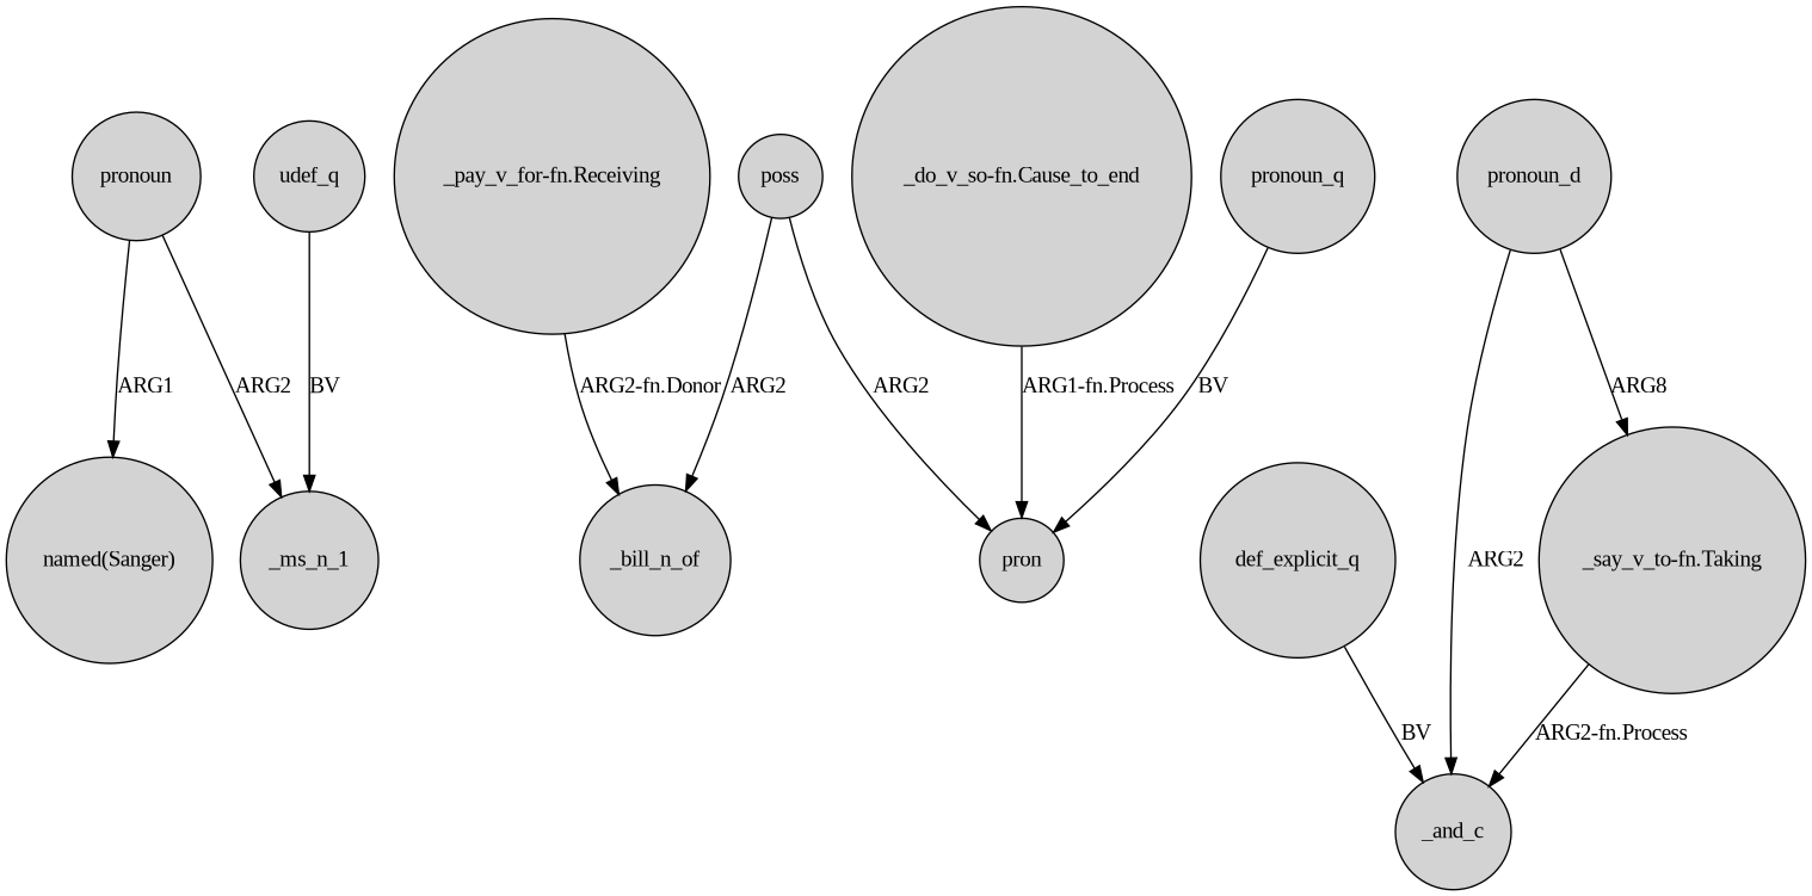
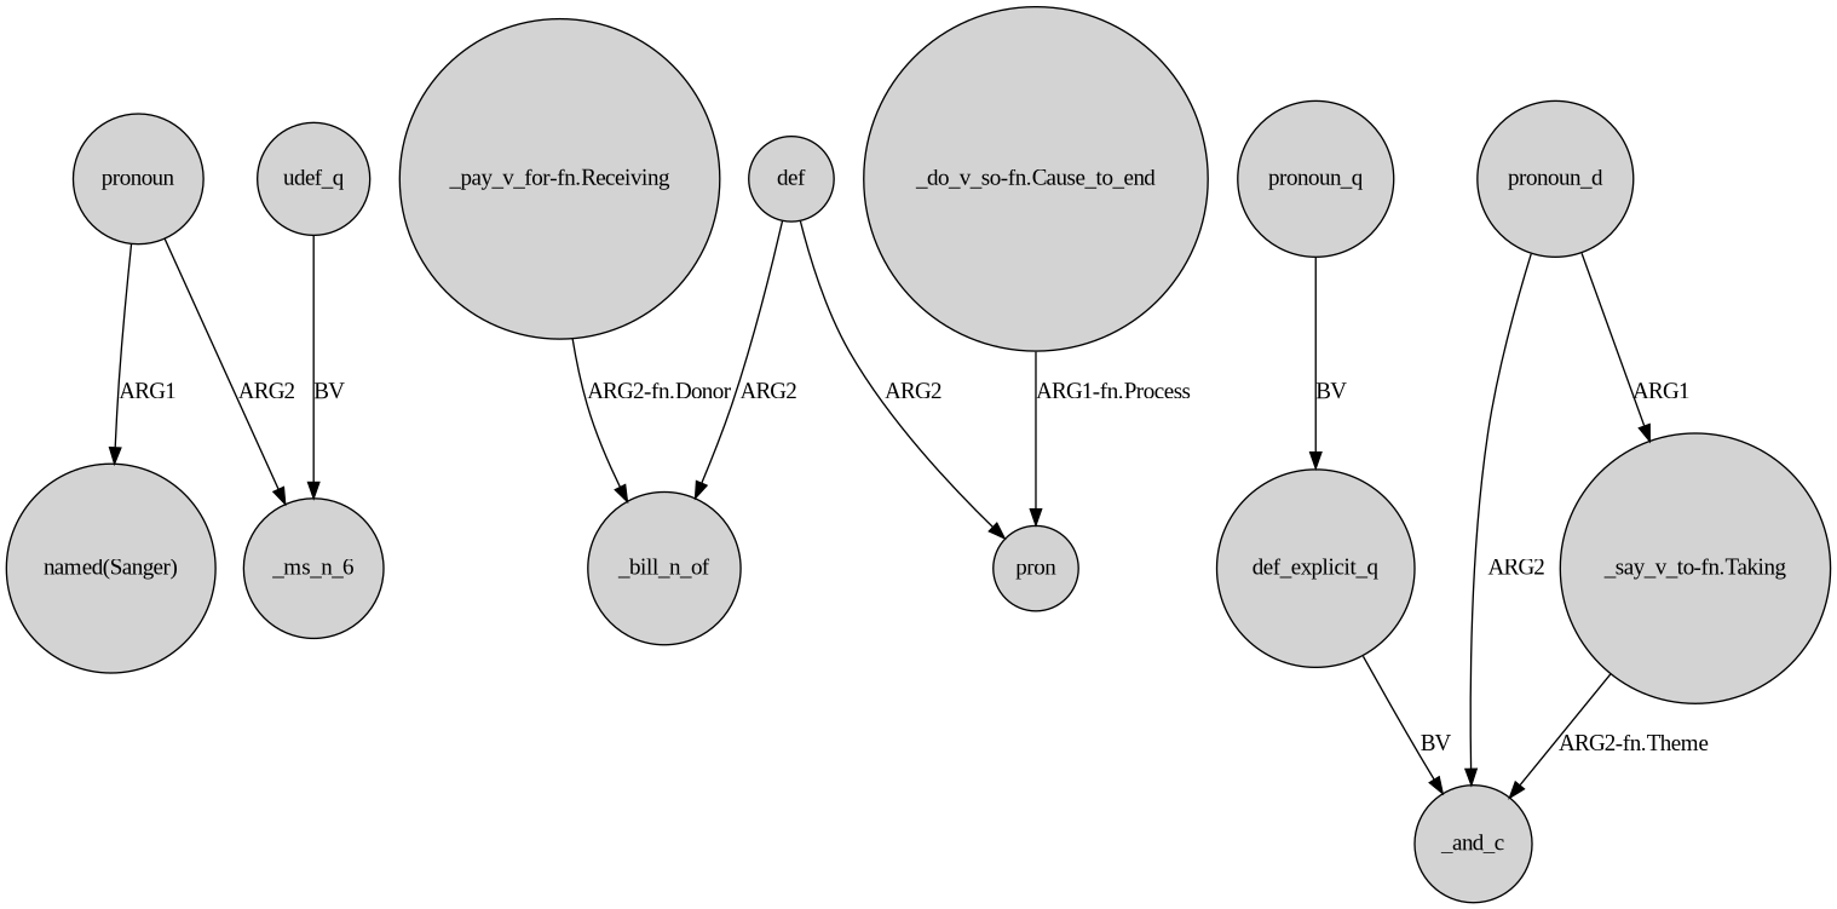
  digraph {
    fontname="Liberation Serif"
    node [fontname="Liberation Serif" shape=circle style=filled]
    edge [fontname="Liberation Serif"]
    n1 [label=pronoun]
    "named(Sanger)"
-   _ms_n_1
+   _ms_n_1 [label=_ms_n_6]
    "_pay_v_for-fn.Receiving"
    _bill_n_of
    def_explicit_q
    _and_c
    "_do_v_so-fn.Cause_to_end"
    pron
    n10 [label=pronoun_d]
    "_say_v_to-fn.Taking"
-   poss
+   poss [label=def]
    pronoun_q
    udef_q
    n1 -> "named(Sanger)" [label=ARG1]
    n1 -> _ms_n_1 [label=ARG2]
    "_pay_v_for-fn.Receiving" -> _bill_n_of [label="ARG2-fn.Donor"]
    def_explicit_q -> _and_c [label=BV]
    "_do_v_so-fn.Cause_to_end" -> pron [label="ARG1-fn.Process"]
    n10 -> _and_c [label=ARG2]
-   n10 -> "_say_v_to-fn.Taking" [label=ARG8]
-   "_say_v_to-fn.Taking" -> _and_c [label="ARG2-fn.Process"]
+   n10 -> "_say_v_to-fn.Taking" [label=ARG1]
+   "_say_v_to-fn.Taking" -> _and_c [label="ARG2-fn.Theme"]
    poss -> _bill_n_of [label=ARG2]
    poss -> pron [label=ARG2]
-   pronoun_q -> pron [label=BV]
+   pronoun_q -> def_explicit_q [label=BV]
    udef_q -> _ms_n_1 [label=BV]
  }
